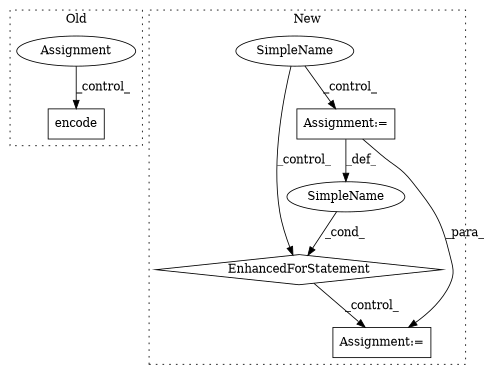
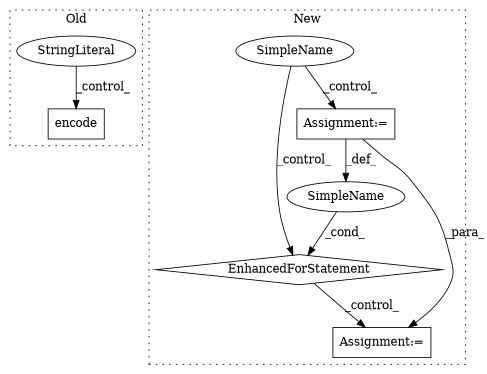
  digraph {
    node [a=7 l="75,2" s="5806,5911" shape=box]
    n1 [a=32 l="7,1" label=encode s="5811,5825"]
-   n2 [a=45 l=7 label=Assignment s=5818 shape=ellipse]
+   n2 [a=45 l=7 label=StringLiteral s=5818 shape=ellipse]
    n3 [a=70 label=EnhancedForStatement shape=diamond]
    n4 [label="Assignment:="]
    n5 [l=1 label="Assignment:=" s=5990]
    n6 [a=42 l=5 label=SimpleName s=5885 shape=ellipse]
    n7 [a=42 label=SimpleName shape=ellipse l="" s=""]
    subgraph cluster_1 {
      label=Old
      style=dotted
      n1
      n2
    }
    subgraph cluster_2 {
      label=New
      style=dotted
      n3
      n4
      n5
      n6
      n7
    }
    n2 -> n1 [label=_control_]
    n3 -> n5 [label=_control_]
    n4 -> n5 [label=_para_]
    n4 -> n6 [label=_def_]
    n6 -> n3 [label=_cond_]
    n7 -> n3 [label=_control_]
    n7 -> n4 [label=_control_]
  }
